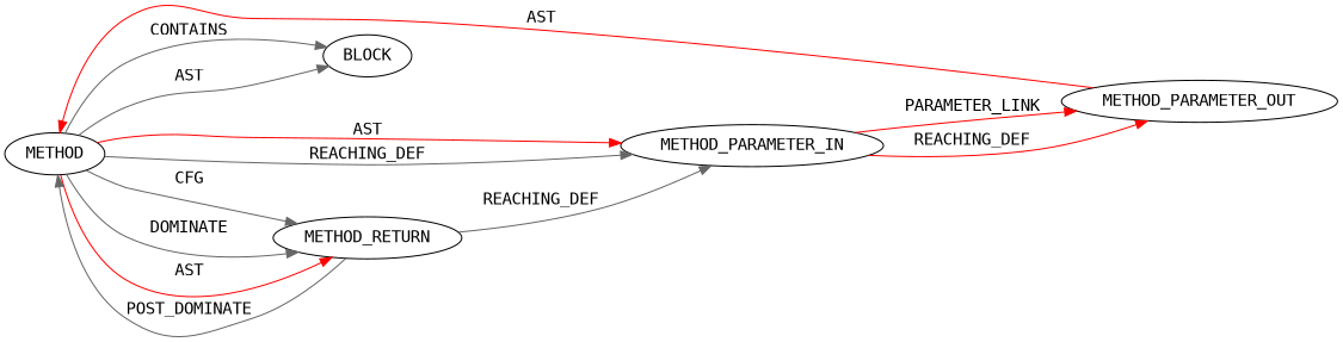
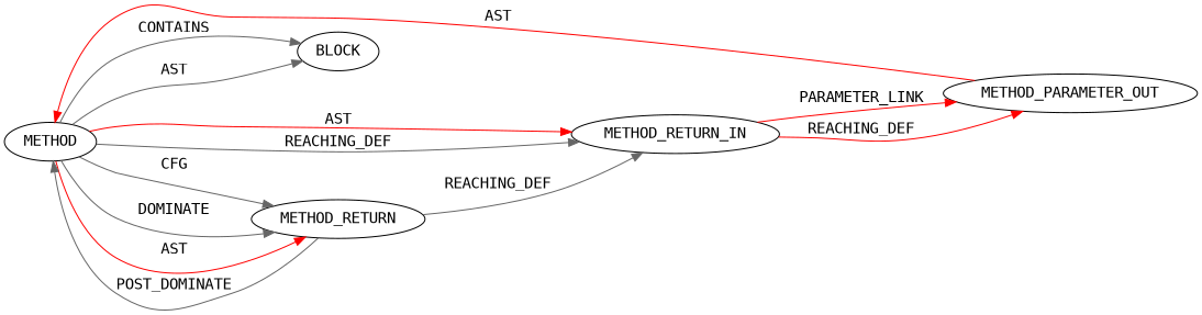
  digraph {
    fontname="DejaVu Sans Mono"
    rankdir=LR
    node [CODE="<empty>" ORDER=1 TYPE_FULL_NAME=ANY fontname="DejaVu Sans Mono" EVALUATION_STRATEGY=BY_VALUE]
    edge [color=gray40 fontname="DejaVu Sans Mono"]
    n1 [ARGUMENT_INDEX=1 label=BLOCK EVALUATION_STRATEGY=""]
    n2 [CODE=p1 INDEX=1 IS_VARIADIC=false NAME=p1 label=METHOD_PARAMETER_OUT]
    n3 [AST_PARENT_FULL_NAME="<global>" AST_PARENT_TYPE=NAMESPACE_BLOCK FILENAME="<empty>" FULL_NAME=tcp_rate_check_app_limited IS_EXTERNAL=true NAME=tcp_rate_check_app_limited ORDER=0 label=METHOD TYPE_FULL_NAME="" EVALUATION_STRATEGY=""]
-   n4 [CODE=p1 INDEX=1 IS_VARIADIC=false NAME=p1 label=METHOD_PARAMETER_IN]
+   n4 [CODE=p1 INDEX=1 IS_VARIADIC=false NAME=p1 label=METHOD_RETURN_IN]
    n5 [CODE=RET ORDER=2 label=METHOD_RETURN]
    n2 -> n3 [color=red label=AST]
    n3 -> n1 [label=CONTAINS]
    n3 -> n1 [label=AST]
    n3 -> n4 [color=red label=AST]
    n3 -> n4 [label=REACHING_DEF]
    n3 -> n5 [label=CFG]
    n3 -> n5 [label=DOMINATE]
    n3 -> n5 [color=red label=AST]
    n4 -> n2 [color=red label=PARAMETER_LINK]
    n4 -> n2 [VARIABLE=p1 color=red label=REACHING_DEF]
    n5 -> n3 [label=POST_DOMINATE]
    n5 -> n4 [VARIABLE=p1 label=REACHING_DEF]
  }
